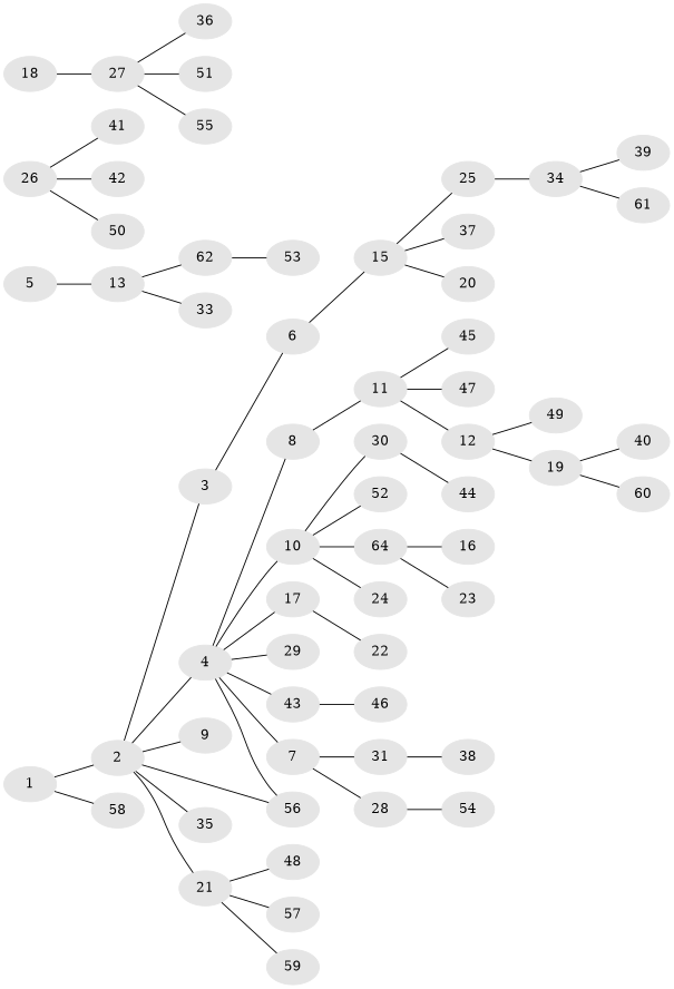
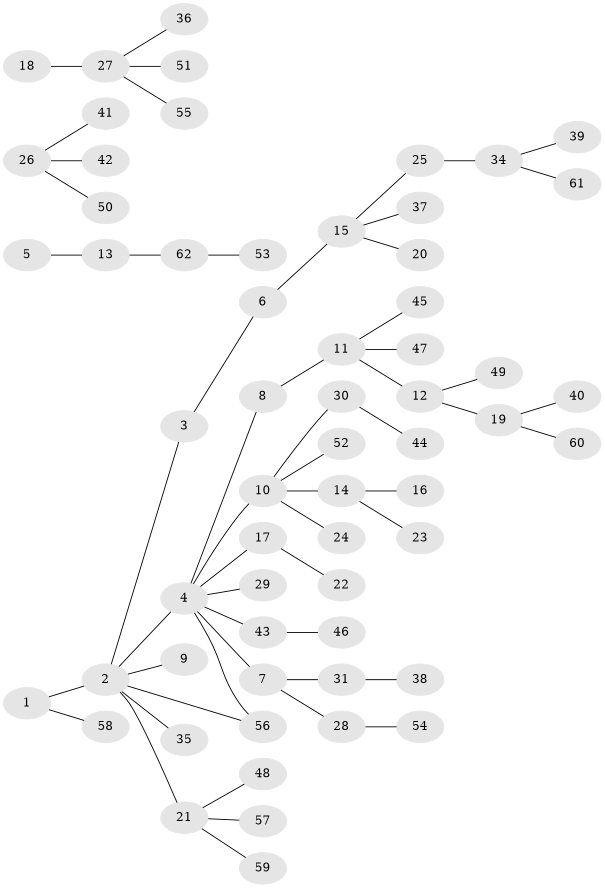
  graph {
    rankdir=LR
    node [color=gray90 style=filled]
    1
    2
    58
    3
    4
    9
    21
    35
    56
    6
    7
    8
    10
    17
    29
    43
    5
    13
    48
    57
    59
    15
    28
    31
    11
-   14 [label=64]
+   14
    24
    30
    52
    22
    46
    n32 [label=62]
-   33
    20
    25
    37
    26
    41
    42
    50
    54
    38
    12
    45
    47
    16
    23
    44
    19
    49
    40
    60
    53
    18
    27
    34
    36
    51
    55
    39
    61
    1 -- 2
    1 -- 58
    2 -- 3
    2 -- 4
    2 -- 9
    2 -- 21
    2 -- 35
    2 -- 56
    3 -- 6
    4 -- 56
    4 -- 7
    4 -- 8
    4 -- 10
    4 -- 17
    4 -- 29
    4 -- 43
    21 -- 48
    21 -- 57
    21 -- 59
    6 -- 15
    7 -- 28
    7 -- 31
    8 -- 11
    10 -- 14
    10 -- 24
    10 -- 30
    10 -- 52
    17 -- 22
    43 -- 46
    5 -- 13
    13 -- n32
-   13 -- 33
    15 -- 20
    15 -- 25
    15 -- 37
    28 -- 54
    31 -- 38
    11 -- 12
    11 -- 45
    11 -- 47
    14 -- 16
    14 -- 23
    30 -- 44
    n32 -- 53
    25 -- 34
    26 -- 41
    26 -- 42
    26 -- 50
    12 -- 19
    12 -- 49
    19 -- 40
    19 -- 60
    18 -- 27
    27 -- 36
    27 -- 51
    27 -- 55
    34 -- 39
    34 -- 61
  }
